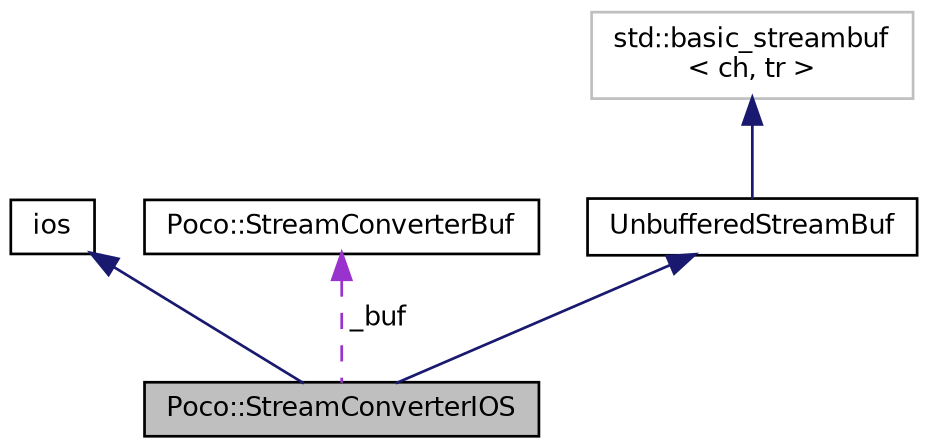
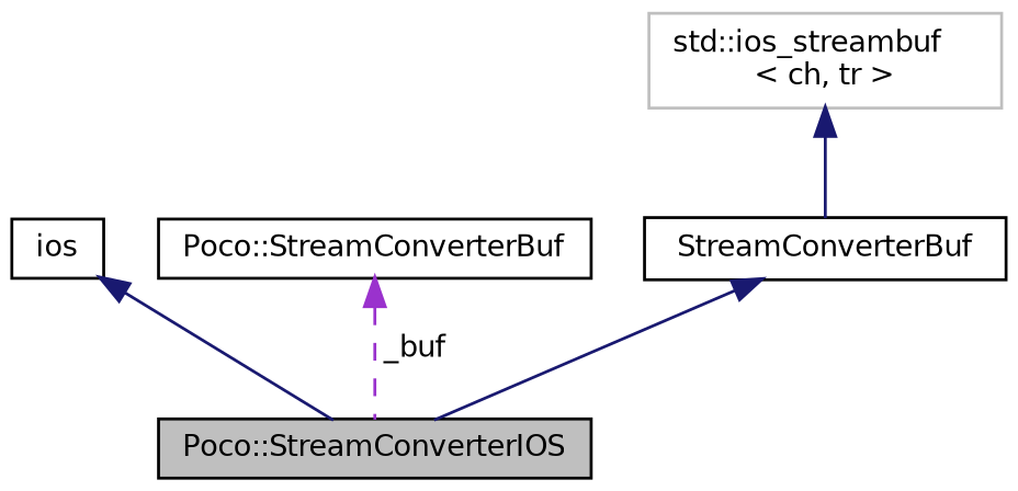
  digraph {
    node [color=black fillcolor=white fontname=Helvetica fontsize=10 shape=record style=filled]
    edge [color=midnightblue dir=back fontname=Helvetica fontsize=10 labelfontname=Helvetica labelfontsize=10 style=solid]
    n1 [fillcolor=grey75 fontcolor=black height=0.2 label="Poco::StreamConverterIOS" width=0.4]
    n2 [height=0.2 label=ios width=0.4]
    n3 [height=0.2 label="Poco::StreamConverterBuf" width=0.4]
-   n4 [height=0.2 label=UnbufferedStreamBuf width=0.4]
-   n5 [color=grey75 height=0.2 label="std::basic_streambuf\l\< ch, tr \>" width=0.4]
+   n4 [height=0.2 label=StreamConverterBuf width=0.4]
+   n5 [color=grey75 height=0.2 label="std::ios_streambuf\l\< ch, tr \>" width=0.4]
    n2 -> n1
    n3 -> n1 [color=darkorchid3 label=" _buf" style=dashed]
    n4 -> n1
    n5 -> n4
  }
